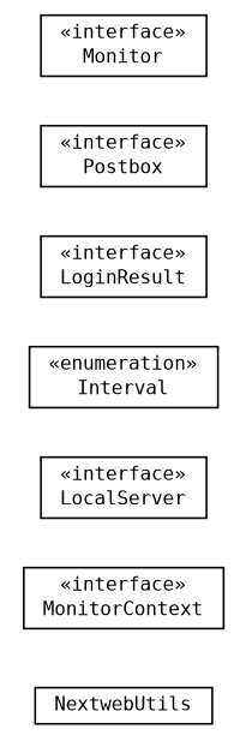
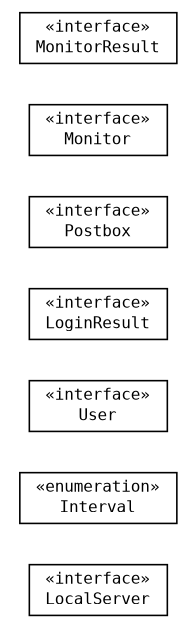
  digraph {
    nodesep=0.25
    ranksep=0.5
    rankdir=LR
    fontname="DejaVu Sans Mono"
    node [fontcolor=black fontname="DejaVu Sans Mono" fontsize=10.0 shape=plaintext]
-   n1 [label=<<table title="io.nextweb.common.NextwebUtils" border="0" cellborder="1" cellspacing="0" cellpadding="2" port="p" href="./NextwebUtils.html"> 		<tr><td><table border="0" cellspacing="0" cellpadding="1"> <tr><td align="center" balign="center"> NextwebUtils </td></tr> 		</table></td></tr> 		</table>>]
-   n2 [label=<<table title="io.nextweb.common.MonitorContext" border="0" cellborder="1" cellspacing="0" cellpadding="2" port="p" href="./MonitorContext.html"> 		<tr><td><table border="0" cellspacing="0" cellpadding="1"> <tr><td align="center" balign="center"> &#171;interface&#187; </td></tr> <tr><td align="center" balign="center"> MonitorContext </td></tr> 		</table></td></tr> 		</table>>]
    n3 [label=<<table title="io.nextweb.common.LocalServer" border="0" cellborder="1" cellspacing="0" cellpadding="2" port="p" href="./LocalServer.html"> 		<tr><td><table border="0" cellspacing="0" cellpadding="1"> <tr><td align="center" balign="center"> &#171;interface&#187; </td></tr> <tr><td align="center" balign="center"> LocalServer </td></tr> 		</table></td></tr> 		</table>>]
    n4 [label=<<table title="io.nextweb.common.Interval" border="0" cellborder="1" cellspacing="0" cellpadding="2" port="p" href="./Interval.html"> 		<tr><td><table border="0" cellspacing="0" cellpadding="1"> <tr><td align="center" balign="center"> &#171;enumeration&#187; </td></tr> <tr><td align="center" balign="center"> Interval </td></tr> 		</table></td></tr> 		</table>>]
+   n5 [label=<<table title="io.nextweb.common.User" border="0" cellborder="1" cellspacing="0" cellpadding="2" port="p" href="./User.html"> 		<tr><td><table border="0" cellspacing="0" cellpadding="1"> <tr><td align="center" balign="center"> &#171;interface&#187; </td></tr> <tr><td align="center" balign="center"> User </td></tr> 		</table></td></tr> 		</table>>]
    n6 [label=<<table title="io.nextweb.common.LoginResult" border="0" cellborder="1" cellspacing="0" cellpadding="2" port="p" href="./LoginResult.html"> 		<tr><td><table border="0" cellspacing="0" cellpadding="1"> <tr><td align="center" balign="center"> &#171;interface&#187; </td></tr> <tr><td align="center" balign="center"> LoginResult </td></tr> 		</table></td></tr> 		</table>>]
    n7 [label=<<table title="io.nextweb.common.Postbox" border="0" cellborder="1" cellspacing="0" cellpadding="2" port="p" href="./Postbox.html"> 		<tr><td><table border="0" cellspacing="0" cellpadding="1"> <tr><td align="center" balign="center"> &#171;interface&#187; </td></tr> <tr><td align="center" balign="center"> Postbox </td></tr> 		</table></td></tr> 		</table>>]
    n8 [label=<<table title="io.nextweb.common.Monitor" border="0" cellborder="1" cellspacing="0" cellpadding="2" port="p" href="./Monitor.html"> 		<tr><td><table border="0" cellspacing="0" cellpadding="1"> <tr><td align="center" balign="center"> &#171;interface&#187; </td></tr> <tr><td align="center" balign="center"> Monitor </td></tr> 		</table></td></tr> 		</table>>]
+   n9 [label=<<table title="io.nextweb.common.MonitorResult" border="0" cellborder="1" cellspacing="0" cellpadding="2" port="p" href="./MonitorResult.html"> 		<tr><td><table border="0" cellspacing="0" cellpadding="1"> <tr><td align="center" balign="center"> &#171;interface&#187; </td></tr> <tr><td align="center" balign="center"> MonitorResult </td></tr> 		</table></td></tr> 		</table>>]
  }
